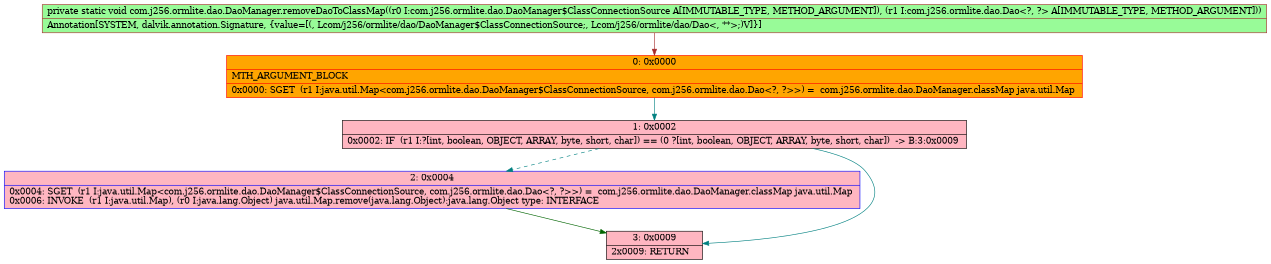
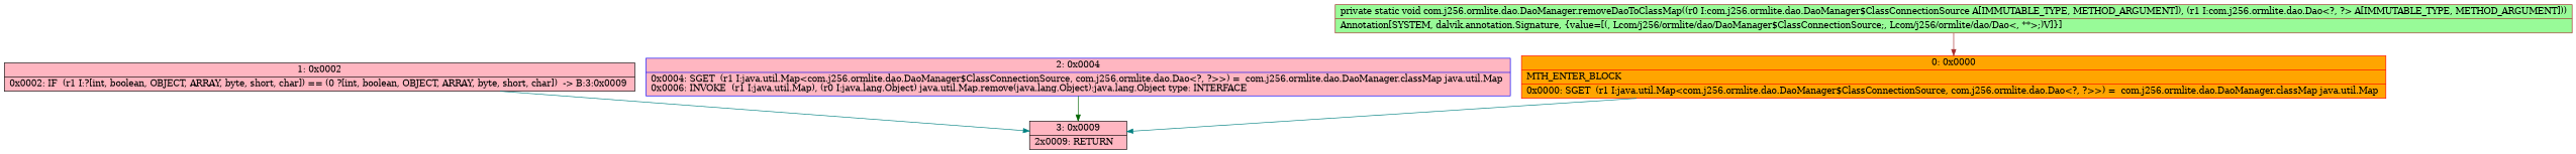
  digraph {
    node [color=black fillcolor=lightpink shape=record style=filled]
    edge [color=teal]
-   n1 [color=red fillcolor=orange label="{0\:\ 0x0000|MTH_ARGUMENT_BLOCK\l|0x0000: SGET  (r1 I:java.util.Map\<com.j256.ormlite.dao.DaoManager$ClassConnectionSource, com.j256.ormlite.dao.Dao\<?, ?\>\>) =  com.j256.ormlite.dao.DaoManager.classMap java.util.Map \l}"]
+   n1 [color=red fillcolor=orange label="{0\:\ 0x0000|MTH_ENTER_BLOCK\l|0x0000: SGET  (r1 I:java.util.Map\<com.j256.ormlite.dao.DaoManager$ClassConnectionSource, com.j256.ormlite.dao.Dao\<?, ?\>\>) =  com.j256.ormlite.dao.DaoManager.classMap java.util.Map \l}"]
    n2 [label="{1\:\ 0x0002|0x0002: IF  (r1 I:?[int, boolean, OBJECT, ARRAY, byte, short, char]) == (0 ?[int, boolean, OBJECT, ARRAY, byte, short, char])  \-\> B:3:0x0009 \l}"]
    n3 [color=blue label="{2\:\ 0x0004|0x0004: SGET  (r1 I:java.util.Map\<com.j256.ormlite.dao.DaoManager$ClassConnectionSource, com.j256.ormlite.dao.Dao\<?, ?\>\>) =  com.j256.ormlite.dao.DaoManager.classMap java.util.Map \l0x0006: INVOKE  (r1 I:java.util.Map), (r0 I:java.lang.Object) java.util.Map.remove(java.lang.Object):java.lang.Object type: INTERFACE \l}"]
    n4 [label="{3\:\ 0x0009|2x0009: RETURN   \l}"]
    n5 [color=brown fillcolor=palegreen label="{private static void com.j256.ormlite.dao.DaoManager.removeDaoToClassMap((r0 I:com.j256.ormlite.dao.DaoManager$ClassConnectionSource A[IMMUTABLE_TYPE, METHOD_ARGUMENT]), (r1 I:com.j256.ormlite.dao.Dao\<?, ?\> A[IMMUTABLE_TYPE, METHOD_ARGUMENT]))  | Annotation[SYSTEM, dalvik.annotation.Signature, \{value=[(, Lcom\/j256\/ormlite\/dao\/DaoManager$ClassConnectionSource;, Lcom\/j256\/ormlite\/dao\/Dao\<, **\>;)V]\}]\l}"]
-   n1 -> n2
-   n2 -> n3 [style=dashed]
+   n1 -> n4
    n2 -> n4
    n3 -> n4 [color=darkgreen]
    n5 -> n1 [color=brown]
  }
